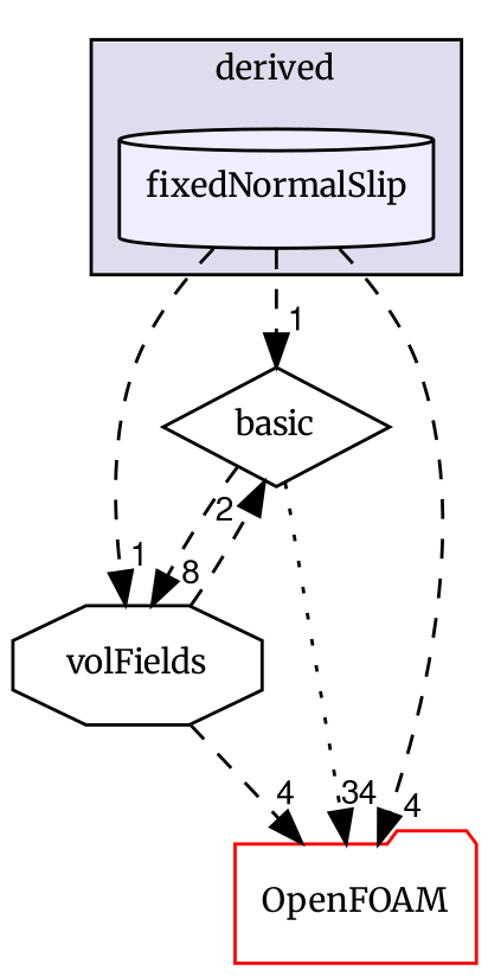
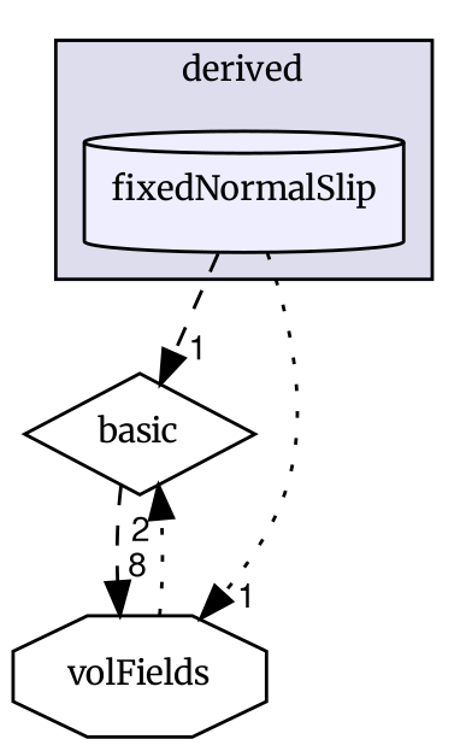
  digraph {
    compound=true
    fontname=Merriweather
    node [fontname=Merriweather fontsize=10]
    edge [fontname=Merriweather headlabel=1 labeldistance=1.5 labelfontname=FreeSans labelfontsize=10 style=dashed]
    n1 [fillcolor="#eeeeff" label=fixedNormalSlip pencolor=black shape=cylinder style=filled]
    n2 [color=black label=basic shape=diamond]
    n3 [label=volFields shape=octagon]
-   n4 [color=red label=OpenFOAM shape=folder]
    subgraph cluster_1 {
      bgcolor="#ddddee"
      fontsize=10
      label=derived
      pencolor=black
      n1
    }
    n1 -> n2
-   n1 -> n3
-   n1 -> n4 [headlabel=4]
+   n1 -> n3 [style=dotted]
    n2 -> n3 [headlabel=8]
-   n2 -> n4 [headlabel=34 style=dotted]
-   n3 -> n2 [headlabel=2]
-   n3 -> n4 [headlabel=4]
+   n3 -> n2 [headlabel=2 style=dotted]
  }
